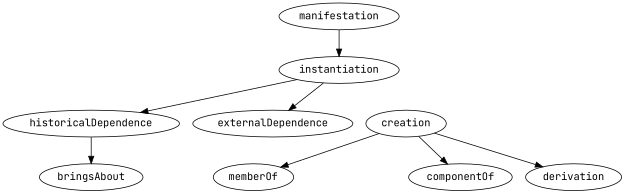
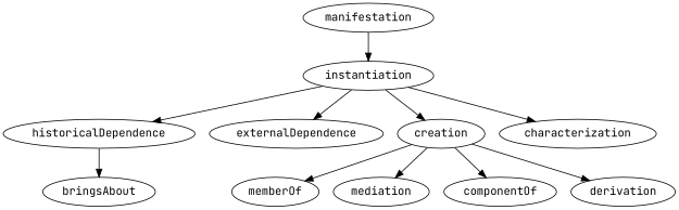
  strict digraph {
    fontname="JetBrains Mono"
    node [fontname="JetBrains Mono"]
    edge [fontname="JetBrains Mono"]
    manifestation
    instantiation
    historicalDependence
    externalDependence
    creation
+   characterization
    bringsAbout
    memberOf
+   mediation
    componentOf
    derivation
    manifestation -> instantiation
    instantiation -> historicalDependence
    instantiation -> externalDependence
+   instantiation -> creation
+   instantiation -> characterization
    historicalDependence -> bringsAbout
    creation -> memberOf
+   creation -> mediation
    creation -> componentOf
    creation -> derivation
  }
